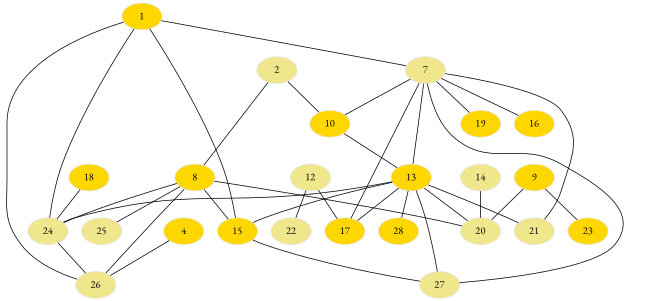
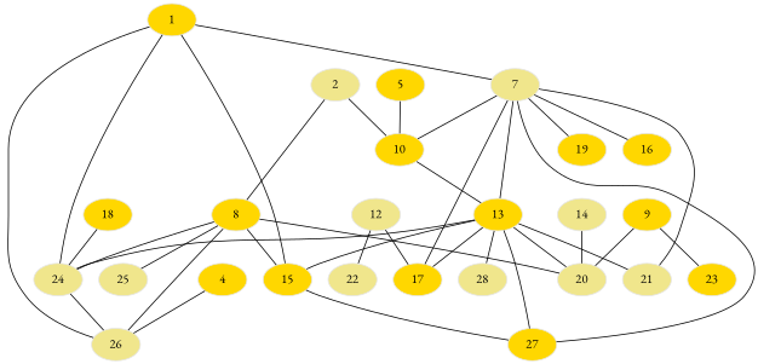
  graph {
    fontname="EB Garamond"
    node [color=gray90 fillcolor=gold fontname="EB Garamond" style=filled]
    edge [fontname="EB Garamond" weight=1.0]
    7 [fillcolor=khaki]
    1
    15
    24 [fillcolor=khaki]
    26 [fillcolor=khaki]
    10
-   27 [fillcolor=khaki]
+   27
    13
    16
    17
    19
    21 [fillcolor=khaki]
    2 [fillcolor=khaki]
    8
    20 [fillcolor=khaki]
    25 [fillcolor=khaki]
    4
-   28
+   5
+   28 [fillcolor=khaki]
    9
    23
    12 [fillcolor=khaki]
    22 [fillcolor=khaki]
    14 [fillcolor=khaki]
    18
    7 -- 10
    7 -- 27
    7 -- 13
    7 -- 16
    7 -- 17
    7 -- 19
    7 -- 21
    1 -- 7
    1 -- 15
    1 -- 24
    1 -- 26
    15 -- 27
    24 -- 26
    10 -- 13 [weight=2.0]
    13 -- 15
    13 -- 24
    13 -- 27
    13 -- 17
    13 -- 21
    13 -- 20
    13 -- 28
    2 -- 10
    2 -- 8
    8 -- 15 [weight=2.0]
    8 -- 24
    8 -- 26
    8 -- 20
    8 -- 25
    4 -- 26
+   5 -- 10
    9 -- 20
    9 -- 23
    12 -- 17
    12 -- 22
    14 -- 20
    18 -- 24
  }
